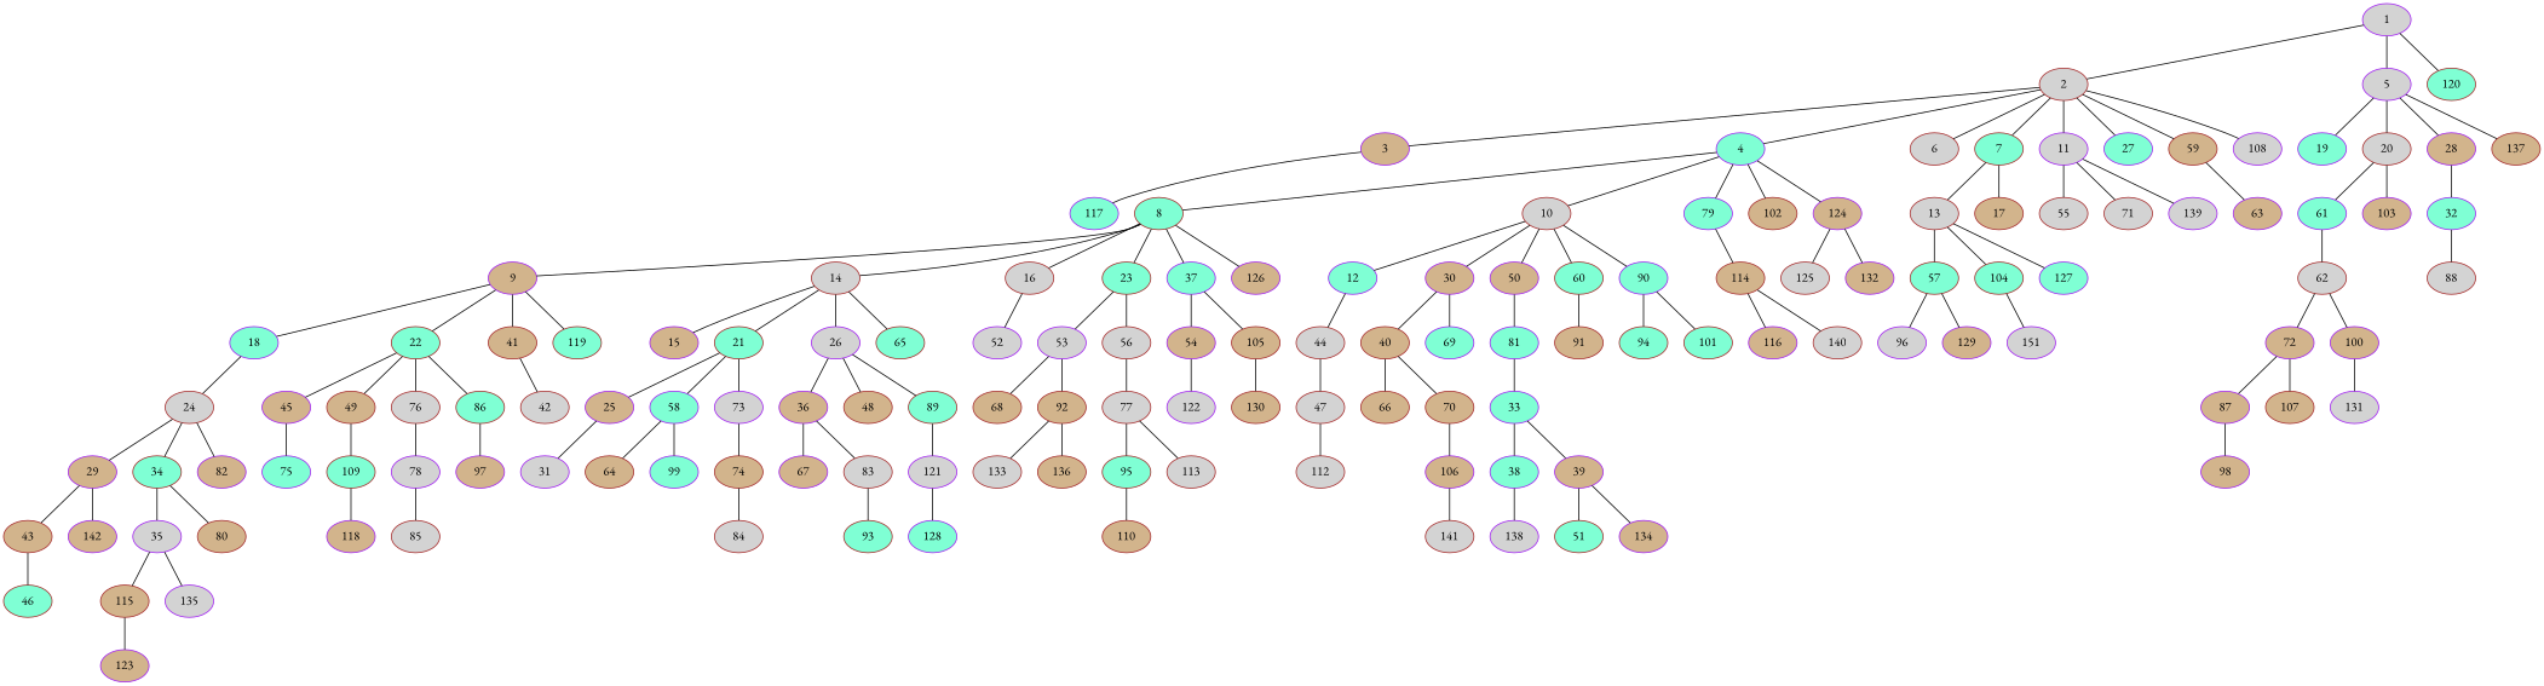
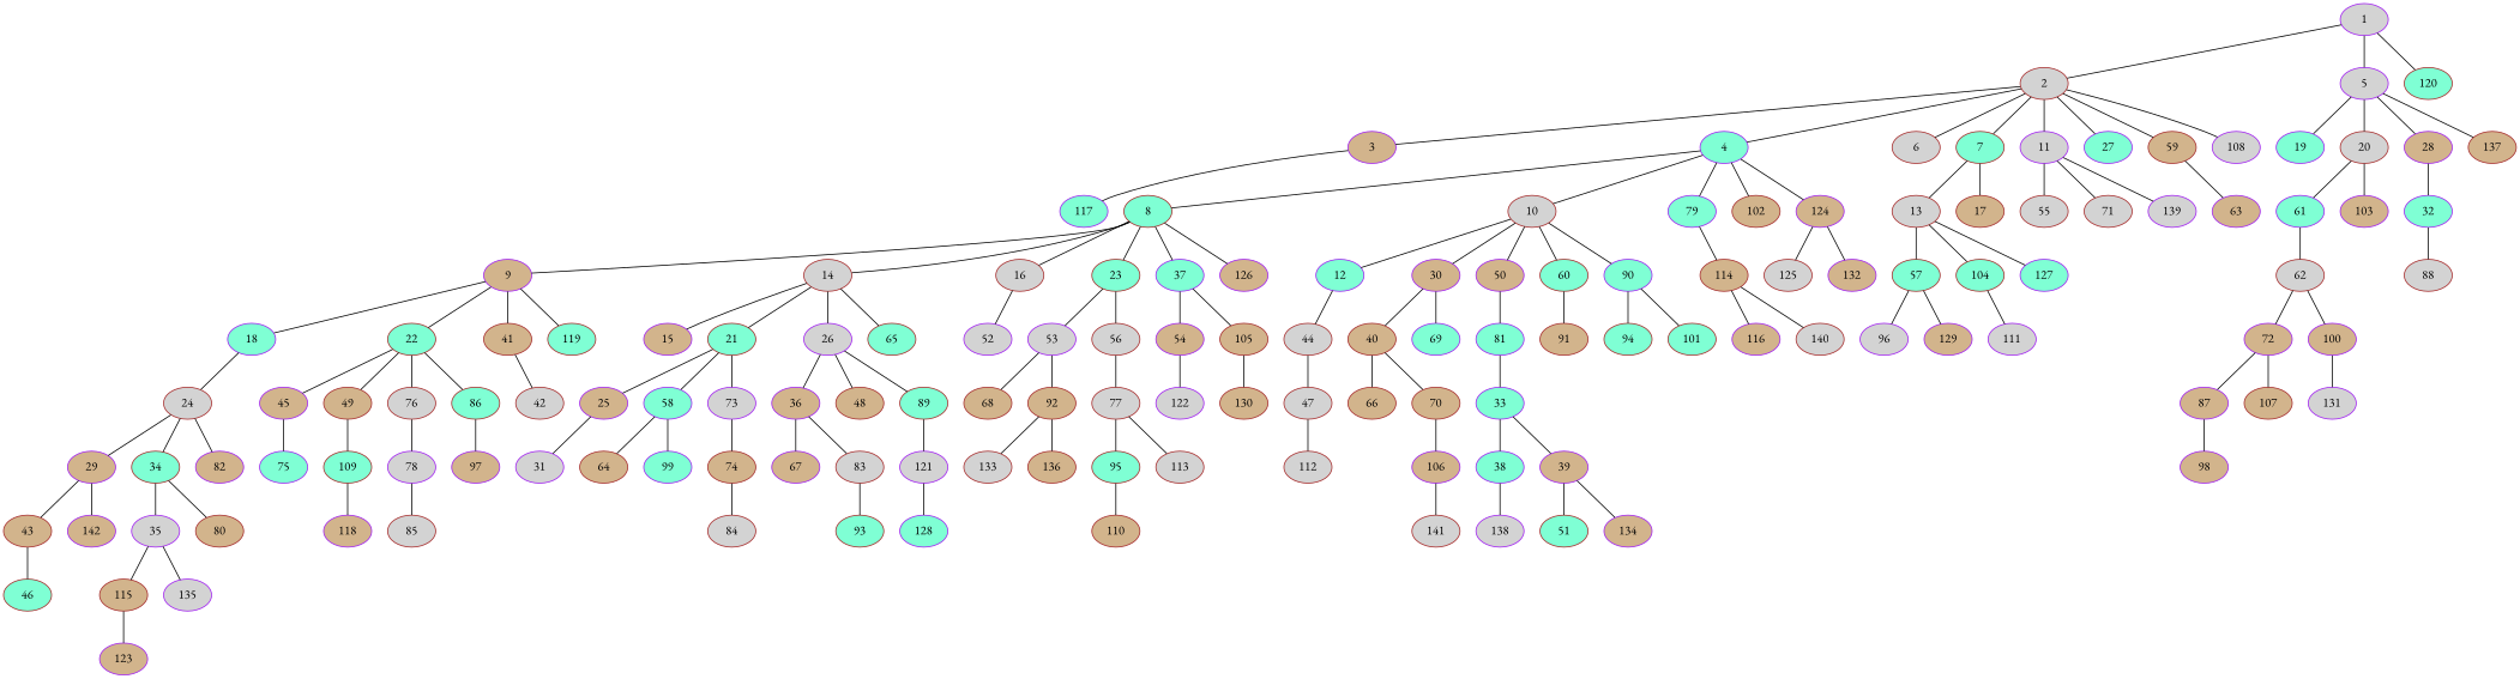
  graph {
    fontname="EB Garamond"
    node [color=brown fillcolor=tan fontname="EB Garamond" style=filled]
    edge [fontname="EB Garamond"]
    1 [color=purple fillcolor=lightgrey]
    2 [fillcolor=lightgrey]
    5 [color=purple fillcolor=lightgrey]
    120 [fillcolor=aquamarine]
    3 [color=purple]
    4 [color=purple fillcolor=aquamarine]
    6 [fillcolor=lightgrey]
    7 [fillcolor=aquamarine]
    11 [color=purple fillcolor=lightgrey]
    27 [color=purple fillcolor=aquamarine]
    59
    108 [color=purple fillcolor=lightgrey]
    19 [color=purple fillcolor=aquamarine]
    20 [fillcolor=lightgrey]
    28 [color=purple]
    137
    117 [color=purple fillcolor=aquamarine]
    8 [fillcolor=aquamarine]
    10 [fillcolor=lightgrey]
    79 [color=purple fillcolor=aquamarine]
    102
    124 [color=purple]
    13 [fillcolor=lightgrey]
    17
    55 [fillcolor=lightgrey]
    71 [fillcolor=lightgrey]
    139 [color=purple fillcolor=lightgrey]
    63 [color=purple]
    9 [color=purple]
    14 [fillcolor=lightgrey]
    16 [fillcolor=lightgrey]
    23 [fillcolor=aquamarine]
    37 [color=purple fillcolor=aquamarine]
    126 [color=purple]
    12 [color=purple fillcolor=aquamarine]
    30 [color=purple]
    50 [color=purple]
    60 [fillcolor=aquamarine]
    90 [color=purple fillcolor=aquamarine]
    114
    125 [fillcolor=lightgrey]
    132 [color=purple]
    61 [color=purple fillcolor=aquamarine]
    103 [color=purple]
    32 [color=purple fillcolor=aquamarine]
    57 [fillcolor=aquamarine]
    104 [fillcolor=aquamarine]
    127 [color=purple fillcolor=aquamarine]
    18 [color=purple fillcolor=aquamarine]
    22 [fillcolor=aquamarine]
    41
    119 [fillcolor=aquamarine]
    15 [color=purple]
    21 [fillcolor=aquamarine]
    26 [color=purple fillcolor=lightgrey]
    65 [fillcolor=aquamarine]
    52 [color=purple fillcolor=lightgrey]
    53 [color=purple fillcolor=lightgrey]
    56 [fillcolor=lightgrey]
    54 [color=purple]
    105
    24 [fillcolor=lightgrey]
    45 [color=purple]
    49
    76 [fillcolor=lightgrey]
    86 [fillcolor=aquamarine]
    42 [fillcolor=lightgrey]
    44 [fillcolor=lightgrey]
    40
    69 [color=purple fillcolor=aquamarine]
    33 [color=purple fillcolor=aquamarine]
    38 [color=purple fillcolor=aquamarine]
    39 [color=purple]
    81 [color=purple fillcolor=aquamarine]
    91
    94 [fillcolor=aquamarine]
    101 [fillcolor=aquamarine]
    47 [fillcolor=lightgrey]
    96 [color=purple fillcolor=lightgrey]
    129 [color=purple]
-   111 [color=purple fillcolor=lightgrey label=151]
+   111 [color=purple fillcolor=lightgrey]
    25 [color=purple]
    58 [color=purple fillcolor=aquamarine]
    73 [color=purple fillcolor=lightgrey]
    36 [color=purple]
    48
    89 [fillcolor=aquamarine]
    29 [color=purple]
    34 [fillcolor=aquamarine]
    82 [color=purple]
    62 [fillcolor=lightgrey]
    31 [color=purple fillcolor=lightgrey]
    64
    99 [color=purple fillcolor=aquamarine]
    74
    75 [color=purple fillcolor=aquamarine]
    109 [fillcolor=aquamarine]
    78 [color=purple fillcolor=lightgrey]
    97 [color=purple]
    68
    92
    77 [fillcolor=lightgrey]
    43
    142 [color=purple]
    35 [color=purple fillcolor=lightgrey]
    80
    67 [color=purple]
    83 [fillcolor=lightgrey]
    121 [color=purple fillcolor=lightgrey]
    88 [fillcolor=lightgrey]
    46 [fillcolor=aquamarine]
    66
    70
    138 [color=purple fillcolor=lightgrey]
    51 [fillcolor=aquamarine]
    134 [color=purple]
    115
    135 [color=purple fillcolor=lightgrey]
    123 [color=purple]
    93 [fillcolor=aquamarine]
    122 [color=purple fillcolor=lightgrey]
    130
    106 [color=purple]
    112 [fillcolor=lightgrey]
    118 [color=purple]
    133 [fillcolor=lightgrey]
    136
    95 [fillcolor=aquamarine]
    113 [fillcolor=lightgrey]
    72 [color=purple]
    100 [color=purple]
    87 [color=purple]
    107
    131 [color=purple fillcolor=lightgrey]
    141 [fillcolor=lightgrey]
    98 [color=purple]
    84 [fillcolor=lightgrey]
    85 [fillcolor=lightgrey]
    110
    116 [color=purple]
    140 [fillcolor=lightgrey]
    128 [color=purple fillcolor=aquamarine]
    1 -- 2
    1 -- 5
    1 -- 120
    2 -- 3
    2 -- 4
    2 -- 6
    2 -- 7
    2 -- 11
    2 -- 27
    2 -- 59
    2 -- 108
    5 -- 19
    5 -- 20
    5 -- 28
    5 -- 137
    3 -- 117
    4 -- 8
    4 -- 10
    4 -- 79
    4 -- 102
    4 -- 124
    7 -- 13
    7 -- 17
    11 -- 55
    11 -- 71
    11 -- 139
    59 -- 63
    20 -- 61
    20 -- 103
    28 -- 32
    8 -- 9
    8 -- 14
    8 -- 16
    8 -- 23
    8 -- 37
    8 -- 126
    10 -- 12
    10 -- 30
    10 -- 50
    10 -- 60
    10 -- 90
    79 -- 114
    124 -- 125
    124 -- 132
    13 -- 57
    13 -- 104
    13 -- 127
    9 -- 18
    9 -- 22
    9 -- 41
    9 -- 119
    14 -- 15
    14 -- 21
    14 -- 26
    14 -- 65
    16 -- 52
    23 -- 53
    23 -- 56
    37 -- 54
    37 -- 105
    12 -- 44
    30 -- 40
    30 -- 69
    50 -- 81
    60 -- 91
    90 -- 94
    90 -- 101
    114 -- 116
    114 -- 140
    61 -- 62
    32 -- 88
    57 -- 96
    57 -- 129
    104 -- 111
    18 -- 24
    22 -- 45
    22 -- 49
    22 -- 76
    22 -- 86
    41 -- 42
    21 -- 25
    21 -- 58
    21 -- 73
    26 -- 36
    26 -- 48
    26 -- 89
    53 -- 68
    53 -- 92
    56 -- 77
    54 -- 122
    105 -- 130
    24 -- 29
    24 -- 34
    24 -- 82
    45 -- 75
    49 -- 109
    76 -- 78
    86 -- 97
    44 -- 47
    40 -- 66
    40 -- 70
    33 -- 38
    33 -- 39
    38 -- 138
    39 -- 51
    39 -- 134
    81 -- 33
    47 -- 112
    25 -- 31
    58 -- 64
    58 -- 99
    73 -- 74
    36 -- 67
    36 -- 83
    89 -- 121
    29 -- 43
    29 -- 142
    34 -- 35
    34 -- 80
    62 -- 72
    62 -- 100
    74 -- 84
    109 -- 118
    78 -- 85
    92 -- 133
    92 -- 136
    77 -- 95
    77 -- 113
    43 -- 46
    35 -- 115
    35 -- 135
    83 -- 93
    121 -- 128
    70 -- 106
    115 -- 123
    106 -- 141
    95 -- 110
    72 -- 87
    72 -- 107
    100 -- 131
    87 -- 98
  }
